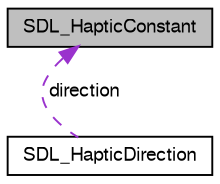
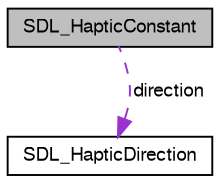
  digraph {
    node [color=black fontname=FreeSans fontsize=10 shape=record style=filled]
    n1 [fillcolor=grey75 fontcolor=black height=0.2 label=SDL_HapticConstant width=0.4]
    n2 [fillcolor=white height=0.2 label=SDL_HapticDirection width=0.4]
-   n1 -> n2 [color=darkorchid3 dir=back fontname=FreeSans fontsize=10 label=" direction" labelfontname=FreeSans labelfontsize=10 style=dashed]
+   n2 -> n1 [color=darkorchid3 dir=back fontname=FreeSans fontsize=10 label=" direction" labelfontname=FreeSans labelfontsize=10 style=dashed]
  }
